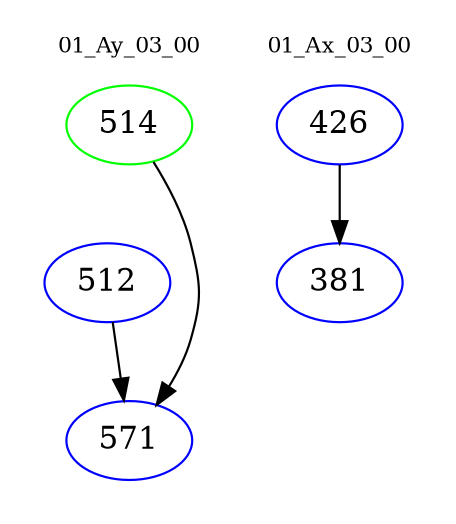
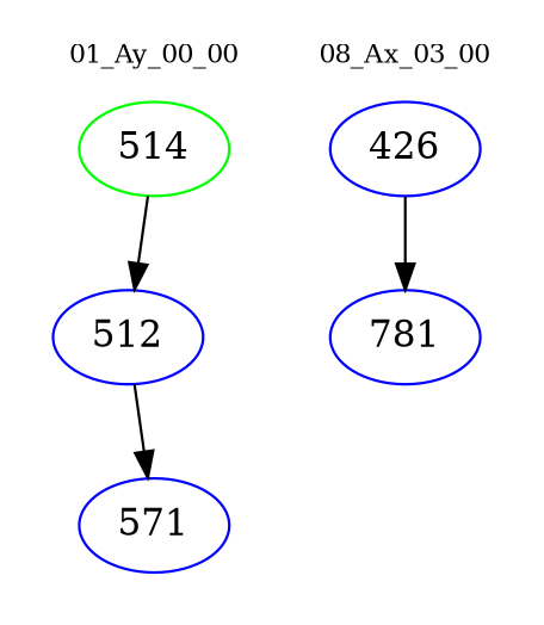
  digraph {
    node [color=blue]
    edge [color=black]
    n1 [color=green label=514]
    n2 [label=512]
    n3 [label=571]
    n4 [label=426]
-   n5 [label=381]
+   n5 [label=781]
    subgraph cluster_1 {
      color=white
      fontsize=10
-     label="01_Ay_03_00"
+     label="01_Ay_00_00"
      n1
      n2
      n3
    }
    subgraph cluster_2 {
      color=white
      fontsize=10
-     label="01_Ax_03_00"
+     label="08_Ax_03_00"
      n4
      n5
    }
-   n1 -> n3
+   n1 -> n2
    n2 -> n3
    n4 -> n5
  }
